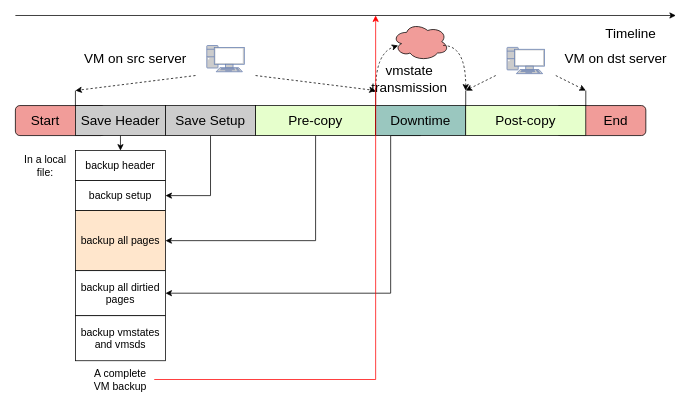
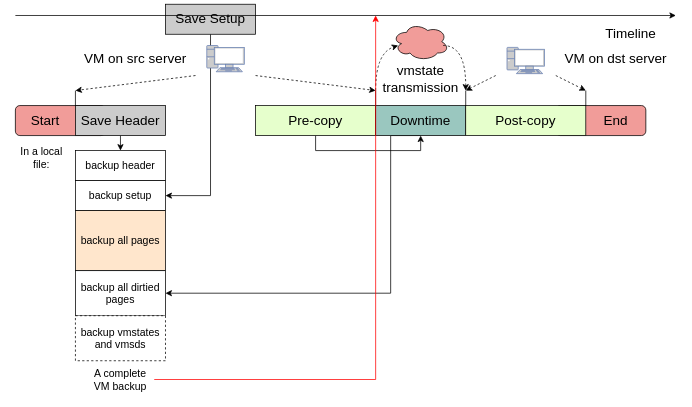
  <mxCell id="0" />
  <mxCell id="1" parent="0" />
  <mxCell id="2" value="" style="rounded=1;whiteSpace=wrap;html=1;fontSize=18;fillColor=#F19C99;" parent="1" vertex="1"><mxGeometry x="740" y="140" width="120" height="40" as="geometry" /></mxCell>
  <mxCell id="3" value="" style="rounded=1;whiteSpace=wrap;html=1;fillColor=#F19C99;" parent="1" vertex="1"><mxGeometry x="20" y="140" width="120" height="40" as="geometry" /></mxCell>
  <mxCell id="4" value="&lt;font style=&quot;font-size: 18px;&quot;&gt;Start&lt;/font&gt;" style="text;html=1;strokeColor=none;fillColor=none;align=center;verticalAlign=middle;whiteSpace=wrap;rounded=0;" parent="1" vertex="1"><mxGeometry x="30" y="145" width="60" height="30" as="geometry" /></mxCell>
  <mxCell id="5" style="edgeStyle=orthogonalEdgeStyle;rounded=0;orthogonalLoop=1;jettySize=auto;html=1;exitX=0.5;exitY=1;exitDx=0;exitDy=0;entryX=0;entryY=0;entryDx=0;entryDy=0;fontSize=14;strokeColor=#000000;" parent="1" source="6" edge="1"><mxGeometry relative="1" as="geometry"><mxPoint x="160" y="200" as="targetPoint" /></mxGeometry></mxCell>
  <mxCell id="6" value="Save Header" style="rounded=0;whiteSpace=wrap;html=1;fontSize=18;fillColor=#CCCCCC;" parent="1" vertex="1"><mxGeometry x="100" y="140" width="120" height="40" as="geometry" /></mxCell>
  <mxCell id="7" style="edgeStyle=orthogonalEdgeStyle;rounded=0;orthogonalLoop=1;jettySize=auto;html=1;exitX=0.5;exitY=1;exitDx=0;exitDy=0;fontSize=14;strokeColor=#000000;entryX=1;entryY=0.5;entryDx=0;entryDy=0;" parent="1" source="8" target="34" edge="1"><mxGeometry relative="1" as="geometry"><mxPoint x="280" y="260" as="targetPoint" /></mxGeometry></mxCell>
- <mxCell id="8" value="Save Setup" style="rounded=0;whiteSpace=wrap;html=1;fontSize=18;fillColor=#CCCCCC;" parent="1" vertex="1"><mxGeometry x="220" y="140" width="120" height="40" as="geometry" /></mxCell>
+ <mxCell id="8" value="Save Setup" style="rounded=0;whiteSpace=wrap;html=1;fontSize=18;fillColor=#CCCCCC;" parent="1" vertex="1"><mxGeometry x="220" y="5" width="120" height="40" as="geometry" /></mxCell>
  <mxCell id="9" value="" style="endArrow=classic;html=1;rounded=0;fontSize=18;" parent="1" edge="1"><mxGeometry width="50" height="50" relative="1" as="geometry"><mxPoint x="20" y="20" as="sourcePoint" /><mxPoint x="900" y="20" as="targetPoint" /></mxGeometry></mxCell>
- <mxCell id="10" style="edgeStyle=orthogonalEdgeStyle;rounded=0;orthogonalLoop=1;jettySize=auto;html=1;exitX=0.5;exitY=1;exitDx=0;exitDy=0;entryX=1;entryY=0.5;entryDx=0;entryDy=0;fontSize=14;strokeColor=#000000;" parent="1" source="11" target="35" edge="1"><mxGeometry relative="1" as="geometry"><mxPoint x="420" y="200" as="targetPoint" /></mxGeometry></mxCell>
+ <mxCell id="10" style="edgeStyle=orthogonalEdgeStyle;rounded=0;orthogonalLoop=1;jettySize=auto;html=1;exitX=0.5;exitY=1;exitDx=0;exitDy=0;fontSize=14;strokeColor=#000000;" parent="1" source="11" target="13" edge="1"><mxGeometry relative="1" as="geometry"><mxPoint x="420" y="200" as="targetPoint" /></mxGeometry></mxCell>
  <mxCell id="11" value="Pre-copy" style="rounded=0;whiteSpace=wrap;html=1;fontSize=18;fillColor=#E6FFCC;" parent="1" vertex="1"><mxGeometry x="340" y="140" width="160" height="40" as="geometry" /></mxCell>
  <mxCell id="12" style="edgeStyle=orthogonalEdgeStyle;rounded=0;orthogonalLoop=1;jettySize=auto;html=1;exitX=0.5;exitY=1;exitDx=0;exitDy=0;fontSize=14;strokeColor=#000000;entryX=1;entryY=0.5;entryDx=0;entryDy=0;" parent="1" source="13" target="36" edge="1"><mxGeometry relative="1" as="geometry"><mxPoint x="560" y="240" as="targetPoint" /><Array as="points"><mxPoint x="520" y="180" /><mxPoint x="520" y="390" /></Array></mxGeometry></mxCell>
  <mxCell id="13" value="Downtime" style="rounded=0;whiteSpace=wrap;html=1;fontSize=18;fillColor=#9AC7BF;" parent="1" vertex="1"><mxGeometry x="500" y="140" width="120" height="40" as="geometry" /></mxCell>
  <mxCell id="14" value="Post-copy" style="rounded=0;whiteSpace=wrap;html=1;fontSize=18;fillColor=#E6FFCC;" parent="1" vertex="1"><mxGeometry x="620" y="140" width="160" height="40" as="geometry" /></mxCell>
  <mxCell id="15" value="&lt;font style=&quot;font-size: 18px;&quot;&gt;End&lt;/font&gt;" style="text;html=1;strokeColor=none;fillColor=none;align=center;verticalAlign=middle;whiteSpace=wrap;rounded=0;" parent="1" vertex="1"><mxGeometry x="790" y="145" width="60" height="30" as="geometry" /></mxCell>
  <mxCell id="16" value="Timeline" style="text;html=1;strokeColor=none;fillColor=none;align=center;verticalAlign=middle;whiteSpace=wrap;rounded=0;fontSize=18;" parent="1" vertex="1"><mxGeometry x="790" y="30" width="100" height="30" as="geometry" /></mxCell>
  <mxCell id="17" value="" style="fontColor=#0066CC;verticalAlign=top;verticalLabelPosition=bottom;labelPosition=center;align=center;html=1;outlineConnect=0;fillColor=#CCCCCC;strokeColor=#6881B3;gradientColor=none;gradientDirection=north;strokeWidth=2;shape=mxgraph.networks.pc;fontSize=18;" parent="1" vertex="1"><mxGeometry x="275" y="60" width="50" height="35" as="geometry" /></mxCell>
  <mxCell id="18" value="" style="endArrow=none;html=1;rounded=0;fontSize=18;" parent="1" edge="1"><mxGeometry width="50" height="50" relative="1" as="geometry"><mxPoint x="100" y="140" as="sourcePoint" /><mxPoint x="100" y="120" as="targetPoint" /></mxGeometry></mxCell>
  <mxCell id="19" value="" style="endArrow=none;html=1;rounded=0;fontSize=18;" parent="1" edge="1"><mxGeometry width="50" height="50" relative="1" as="geometry"><mxPoint x="500" y="140" as="sourcePoint" /><mxPoint x="500" y="120" as="targetPoint" /></mxGeometry></mxCell>
  <mxCell id="20" value="VM on src server" style="text;html=1;strokeColor=none;fillColor=none;align=center;verticalAlign=middle;whiteSpace=wrap;rounded=0;fontSize=18;" parent="1" vertex="1"><mxGeometry x="100" y="62.5" width="160" height="30" as="geometry" /></mxCell>
  <mxCell id="21" value="" style="endArrow=classic;html=1;rounded=0;fontSize=18;dashed=1;" parent="1" edge="1"><mxGeometry width="50" height="50" relative="1" as="geometry"><mxPoint x="260" y="100" as="sourcePoint" /><mxPoint x="100" y="120" as="targetPoint" /></mxGeometry></mxCell>
  <mxCell id="22" value="" style="endArrow=classic;html=1;rounded=0;fontSize=18;dashed=1;" parent="1" edge="1"><mxGeometry width="50" height="50" relative="1" as="geometry"><mxPoint x="340" y="100" as="sourcePoint" /><mxPoint x="500" y="120" as="targetPoint" /></mxGeometry></mxCell>
  <mxCell id="23" value="" style="endArrow=none;html=1;rounded=0;fontSize=18;" parent="1" edge="1"><mxGeometry width="50" height="50" relative="1" as="geometry"><mxPoint x="620" y="140" as="sourcePoint" /><mxPoint x="620" y="120" as="targetPoint" /></mxGeometry></mxCell>
  <mxCell id="24" value="" style="endArrow=none;html=1;rounded=0;fontSize=18;" parent="1" edge="1"><mxGeometry width="50" height="50" relative="1" as="geometry"><mxPoint x="780" y="140" as="sourcePoint" /><mxPoint x="780" y="120" as="targetPoint" /></mxGeometry></mxCell>
  <mxCell id="25" value="" style="fontColor=#0066CC;verticalAlign=top;verticalLabelPosition=bottom;labelPosition=center;align=center;html=1;outlineConnect=0;fillColor=#CCCCCC;strokeColor=#6881B3;gradientColor=none;gradientDirection=north;strokeWidth=2;shape=mxgraph.networks.pc;fontSize=18;" parent="1" vertex="1"><mxGeometry x="675" y="62.5" width="50" height="35" as="geometry" /></mxCell>
  <mxCell id="26" value="" style="endArrow=classic;html=1;rounded=0;fontSize=18;dashed=1;" parent="1" edge="1"><mxGeometry width="50" height="50" relative="1" as="geometry"><mxPoint x="660" y="100" as="sourcePoint" /><mxPoint x="620" y="120" as="targetPoint" /></mxGeometry></mxCell>
  <mxCell id="27" value="" style="endArrow=classic;html=1;rounded=0;fontSize=18;dashed=1;" parent="1" edge="1"><mxGeometry width="50" height="50" relative="1" as="geometry"><mxPoint x="740" y="100" as="sourcePoint" /><mxPoint x="780" y="120" as="targetPoint" /></mxGeometry></mxCell>
  <mxCell id="28" value="VM on dst server" style="text;html=1;strokeColor=none;fillColor=none;align=center;verticalAlign=middle;whiteSpace=wrap;rounded=0;fontSize=18;" parent="1" vertex="1"><mxGeometry x="740" y="62.5" width="160" height="30" as="geometry" /></mxCell>
  <mxCell id="29" value="" style="ellipse;shape=cloud;whiteSpace=wrap;html=1;fontSize=18;fillColor=#F19C99;" parent="1" vertex="1"><mxGeometry x="522.5" y="30" width="75" height="50" as="geometry" /></mxCell>
  <mxCell id="30" value="" style="curved=1;endArrow=classic;html=1;rounded=0;fontSize=18;dashed=1;" parent="1" edge="1"><mxGeometry width="50" height="50" relative="1" as="geometry"><mxPoint x="500" y="120" as="sourcePoint" /><mxPoint x="530" y="60" as="targetPoint" /><Array as="points"><mxPoint x="500" y="70" /></Array></mxGeometry></mxCell>
  <mxCell id="31" value="" style="curved=1;endArrow=classic;html=1;rounded=0;dashed=1;fontSize=18;" parent="1" edge="1"><mxGeometry width="50" height="50" relative="1" as="geometry"><mxPoint x="590" y="60" as="sourcePoint" /><mxPoint x="620" y="120" as="targetPoint" /><Array as="points"><mxPoint x="620" y="60" /></Array></mxGeometry></mxCell>
- <mxCell id="32" value="vmstate transmission" style="text;html=1;strokeColor=none;fillColor=none;align=center;verticalAlign=middle;whiteSpace=wrap;rounded=0;fontSize=18;" parent="1" vertex="1"><mxGeometry x="515" y="90" width="60" height="30" as="geometry" /></mxCell>
+ <mxCell id="32" value="vmstate transmission" style="text;html=1;strokeColor=none;fillColor=none;align=center;verticalAlign=middle;whiteSpace=wrap;rounded=0;fontSize=18;" parent="1" vertex="1"><mxGeometry x="530" y="90" width="60" height="30" as="geometry" /></mxCell>
  <mxCell id="33" value="&lt;font style=&quot;font-size: 14px;&quot;&gt;backup header&lt;/font&gt;" style="rounded=0;whiteSpace=wrap;html=1;" vertex="1" parent="1"><mxGeometry x="100" y="200" width="120" height="40" as="geometry" /></mxCell>
  <mxCell id="34" value="&lt;font style=&quot;font-size: 14px;&quot;&gt;backup setup&lt;/font&gt;" style="rounded=0;whiteSpace=wrap;html=1;" vertex="1" parent="1"><mxGeometry x="100" y="240" width="120" height="40" as="geometry" /></mxCell>
  <mxCell id="35" value="backup all pages" style="rounded=0;whiteSpace=wrap;html=1;fontSize=14;fillColor=#ffe6cc;" vertex="1" parent="1"><mxGeometry x="100" y="280" width="120" height="80" as="geometry" /></mxCell>
  <mxCell id="36" value="backup all dirtied pages" style="rounded=0;whiteSpace=wrap;html=1;fontSize=14;" vertex="1" parent="1"><mxGeometry x="100" y="360" width="120" height="60" as="geometry" /></mxCell>
- <mxCell id="37" value="In a local file:" style="text;html=1;strokeColor=none;fillColor=none;align=center;verticalAlign=middle;whiteSpace=wrap;rounded=0;fontSize=14;" vertex="1" parent="1"><mxGeometry x="30" y="205" width="60" height="30" as="geometry" /></mxCell>
- <mxCell id="38" value="backup vmstates and vmsds" style="rounded=0;whiteSpace=wrap;html=1;fontSize=14;" vertex="1" parent="1"><mxGeometry x="100" y="420" width="120" height="60" as="geometry" /></mxCell>
+ <mxCell id="37" value="In a local file:" style="text;html=1;strokeColor=none;fillColor=none;align=center;verticalAlign=middle;whiteSpace=wrap;rounded=0;fontSize=14;" vertex="1" parent="1"><mxGeometry x="25" y="195" width="60" height="30" as="geometry" /></mxCell>
+ <mxCell id="38" value="backup vmstates and vmsds" style="rounded=0;whiteSpace=wrap;html=1;fontSize=14;dashed=1;" vertex="1" parent="1"><mxGeometry x="100" y="420" width="120" height="60" as="geometry" /></mxCell>
  <mxCell id="39" style="edgeStyle=orthogonalEdgeStyle;rounded=0;orthogonalLoop=1;jettySize=auto;html=1;exitX=1;exitY=0.5;exitDx=0;exitDy=0;fontSize=14;strokeColor=#FF0000;" edge="1" parent="1" source="40"><mxGeometry relative="1" as="geometry"><mxPoint x="500" y="20" as="targetPoint" /><Array as="points"><mxPoint x="500" y="505" /></Array></mxGeometry></mxCell>
  <mxCell id="40" value="A complete VM backup" style="text;html=1;strokeColor=none;fillColor=none;align=center;verticalAlign=middle;whiteSpace=wrap;rounded=0;fontSize=14;" vertex="1" parent="1"><mxGeometry x="115" y="490" width="90" height="30" as="geometry" /></mxCell>
